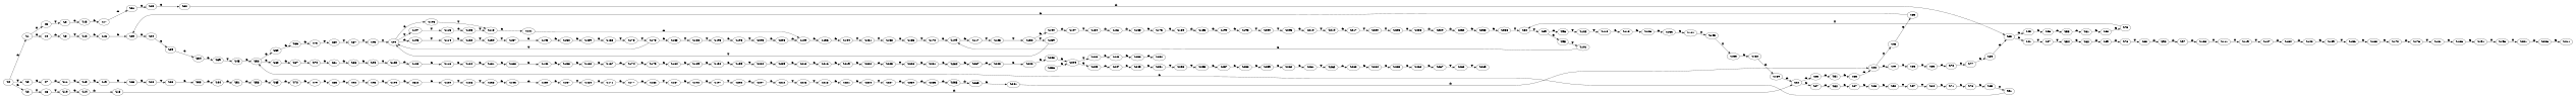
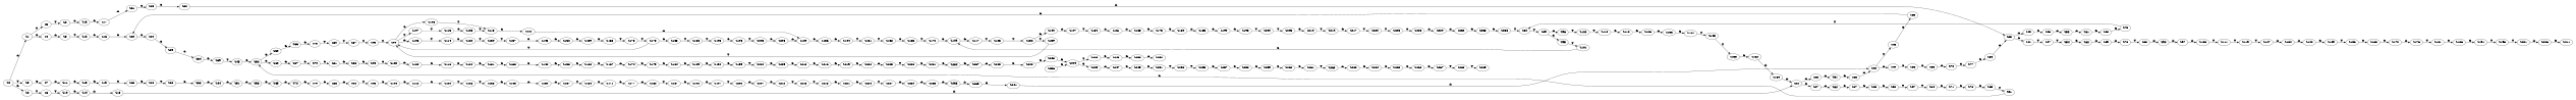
  strict digraph {
    rankdir=LR
    S0
    S1
    S2
    S3
    S4
    S5
    S6
    S7
    S8
    S9
    S10
    S11
    S12
    S13
    S14
    S15
    S16
    S17
    S18
    S19
    S20
    S21
    S22
    S23
    S24
    S25
    S26
    S27
    S28
    S29
    S30
    S31
    S32
    S33
    S34
    S35
    S36
    S37
    S38
    S39
    S40
    S41
    S42
    S43
    S44
    S45
    S46
    S47
    S48
    S49
    S50
    S51
    S52
    S53
    S54
    S55
    S56
    S57
    S58
    S59
    S60
    S61
    S62
    S63
    S64
    S65
    S66
    S67
    S68
    S69
    S70
    S71
    S72
    S73
    S74
    S75
    S76
    S77
    S78
    S79
    S80
    S81
    S82
    S83
    S84
    S85
    S86
    S87
    S88
    S89
    S90
    S91
    S92
    S93
    S94
    S95
    S96
    S97
    S98
    S99
    S100
    S101
    S102
    S103
    S104
    S105
    S106
    S107
    S108
    S109
    S110
    S111
-   S112 [label=S612]
+   S112
    S113
    S114
    S115
    S116
    S117
    S118
    S119
    S120
    S121
    S122
    S123
    S124
    S125
    S126
    S127
    S128
    S129
    S130
    S131
    S132
    S133
    S134
    S135
    S136
    S137
    S138
    S139
    S140
    S141
    S142
    S143
    S144
    S145
    S146
    S147
    S148
    S149
    S150
    S151
    S152
    S153
    S154
    S155
    S156
    S157
    S158
    S159
    S160
    S161
    S162
    S163
    S164
    S165
    S166
    S167
    S168
    S169
    S170
    S171
    S172
    S173
    S174
    S175
    S176
    S177
    S178
    S179
    S180
    S181
    S182
    S183
    S184
    S185
    S186
    S187
    S188
    S189
    S190
    S191
    S192
    S193
    S194
    S195
    S196
    S197
    S198
    S199
    S200
    S201
    S202
    S203
    S204
    S205
    S206
    S207
    S208
    S209
    S210
    S211
    S212
    S213
    S214
    S215
    S216
    S217
    S218
    S219
    S220
    S221
    S222
    S223
    S224
    S225
    S226
    S227
    S228
    S229
    S230
    S231
    S232
    S233
    S234
    S235
    S236
    S237
    S238
    S239
    S240
    S241
    S242
    S243
    S244
    S245
    S246
    S247
    S248
    S249
    S250
    S251
    S252
    S253
    S255
    S257
    S256
    S258
    S259
    S260
    S261
    S262
    S263
    S264
    S265
    S266
    S267
    S268
    S269
    S0 -> S1 [label=A]
    S0 -> S2 [label=G]
    S0 -> S3 [label=T]
    S1 -> S4 [label=G]
    S1 -> S5 [label=T]
    S2 -> S6 [label=T]
    S3 -> S7 [label=G]
    S4 -> S8 [label=A]
    S5 -> S9 [label=T]
    S6 -> S10 [label=T]
    S7 -> S11 [label=A]
    S8 -> S12 [label=T]
    S9 -> S13 [label=C]
    S10 -> S14 [label=G]
    S11 -> S15 [label=G]
    S12 -> S16 [label=C]
    S13 -> S17 [label=C]
    S14 -> S18 [label=A]
    S15 -> S19 [label=G]
    S16 -> S20 [label=C]
    S17 -> S21 [label=A]
    S18 -> S22 [label=A]
    S19 -> S23 [label=C]
    S20 -> S24 [label=C]
    S21 -> S25 [label=C]
    S22 -> S26 [label=A]
    S22 -> S27 [label=C]
    S23 -> S28 [label=G]
    S24 -> S29 [label=C]
    S25 -> S30 [label=C]
    S26 -> S31 [label=A]
    S27 -> S32 [label=A]
    S28 -> S33 [label=T]
    S29 -> S34 [label=C]
    S30 -> S35 [label=A]
    S31 -> S36 [label=G]
    S32 -> S37 [label=C]
    S33 -> S38 [label=C]
    S34 -> S39 [label=G]
    S35 -> S40 [label=A]
    S35 -> S41 [label=C]
    S36 -> S42 [label=A]
    S37 -> S43 [label=G]
    S38 -> S44 [label=A]
    S39 -> S45 [label=T]
    S40 -> S46 [label=C]
    S41 -> S47 [label=T]
    S42 -> S48 [label=T]
    S42 -> S49 [label=A]
    S43 -> S50 [label=G]
    S44 -> S51 [label=A]
    S45 -> S52 [label=C]
    S46 -> S53 [label=A]
    S47 -> S54 [label=T]
    S48 -> S55 [label=C]
    S49 -> S56 [label=C]
    S50 -> S57 [label=T]
    S51 -> S58 [label=A]
    S52 -> S59 [label=G]
    S52 -> S60 [label=C]
    S53 -> S61 [label=A]
    S54 -> S62 [label=G]
    S55 -> S20 [label=C]
    S56 -> S63 [label=C]
    S57 -> S64 [label=T]
    S58 -> S65 [label=G]
    S59 -> S66 [label=G]
    S60 -> S67 [label=G]
    S61 -> S68 [label=G]
    S62 -> S69 [label=A]
    S63 -> S70 [label=A]
    S64 -> S71 [label=C]
    S65 -> S72 [label=A]
    S66 -> S73 [label=G]
    S67 -> S74 [label=C]
    S68 -> S75 [label=G]
    S69 -> S76 [label=A]
    S70 -> S77 [label=C]
    S71 -> S78 [label=C]
    S72 -> S79 [label=G]
    S73 -> S80 [label=T]
    S74 -> S81 [label=C]
    S75 -> S82 [label=T]
    S76 -> S83 [label=T]
    S77 -> S84 [label=C]
    S78 -> S85 [label=G]
    S79 -> S86 [label=C]
    S80 -> S87 [label=T]
    S81 -> S88 [label=G]
    S82 -> S89 [label=T]
    S83 -> S90 [label=A]
    S84 -> S35 [label=A]
    S85 -> S91 [label=T]
    S86 -> S92 [label=A]
    S87 -> S93 [label=T]
    S88 -> S94 [label=G]
    S89 -> S95 [label=C]
    S89 -> S96 [label=A]
    S90 -> S97 [label=A]
    S91 -> S52 [label=C]
    S92 -> S98 [label=T]
    S93 -> S99 [label=T]
    S94 -> S100 [label=C]
    S95 -> S101 [label=T]
    S96 -> S102 [label=T]
    S97 -> S103 [label=A]
    S98 -> S104 [label=G]
    S99 -> S105 [label=C]
    S99 -> S106 [label=A]
    S99 -> S107 [label=T]
    S100 -> S108 [label=A]
    S101 -> S109 [label=G]
    S102 -> S110 [label=T]
    S103 -> S111 [label=T]
    S104 -> S112 [label=G]
    S105 -> S113 [label=T]
    S106 -> S114 [label=T]
    S107 -> S115 [label=T]
    S108 -> S116 [label=C]
    S109 -> S117 [label=G]
    S110 -> S118 [label=G]
    S111 -> S119 [label=T]
    S112 -> S120 [label=C]
    S113 -> S121 [label=C]
    S114 -> S122 [label=G]
    S115 -> S123 [label=C]
    S116 -> S124 [label=G]
    S117 -> S125 [label=T]
    S118 -> S126 [label=G]
    S119 -> S127 [label=T]
    S120 -> S128 [label=T]
    S121 -> S129 [label=A]
    S122 -> S130 [label=T]
    S123 -> S113 [label=T]
    S124 -> S131 [label=G]
    S125 -> S132 [label=T]
    S126 -> S133 [label=A]
    S127 -> S134 [label=A]
    S128 -> S135 [label=T]
    S129 -> S136 [label=C]
    S130 -> S137 [label=T]
    S131 -> S138 [label=C]
    S132 -> S139 [label=T]
    S132 -> S140 [label=G]
    S133 -> S141 [label=G]
    S134 -> S142 [label=A]
    S135 -> S143 [label=G]
    S136 -> S144 [label=G]
    S137 -> S145 [label=C]
    S138 -> S146 [label=C]
    S139 -> S99 [label=T]
    S140 -> S147 [label=A]
    S141 -> S148 [label=T]
    S142 -> S149 [label=G]
    S143 -> S150 [label=A]
    S144 -> S151 [label=T]
    S145 -> S152 [label=G]
    S146 -> S153 [label=G]
    S147 -> S154 [label=T]
    S148 -> S155 [label=T]
    S149 -> S156 [label=T]
-   S150 -> S157 [label=C]
+   S150 -> S157 [label=A]
    S151 -> S158 [label=T]
    S152 -> S159 [label=G]
    S153 -> S160 [label=C]
    S154 -> S161 [label=A]
    S155 -> S162 [label=G]
    S156 -> S163 [label=C]
    S157 -> S164 [label=T]
    S158 -> S165 [label=C]
    S159 -> S166 [label=G]
    S160 -> S167 [label=C]
    S161 -> S168 [label=A]
    S162 -> S169 [label=A]
    S163 -> S170 [label=C]
    S164 -> S171 [label=C]
    S165 -> S172 [label=T]
    S166 -> S173 [label=T]
    S167 -> S174 [label=A]
    S168 -> S175 [label=G]
    S169 -> S22 [label=A]
    S170 -> S176 [label=A]
    S171 -> S177 [label=G]
    S172 -> S109 [label=G]
    S173 -> S178 [label=T]
    S174 -> S179 [label=C]
    S175 -> S180 [label=G]
    S176 -> S181 [label=T]
    S177 -> S182 [label=A]
    S178 -> S99 [label=T]
    S178 -> S183 [label=C]
    S179 -> S184 [label=C]
    S180 -> S185 [label=A]
    S181 -> S186 [label=C]
    S182 -> S187 [label=T]
    S183 -> S188 [label=T]
    S184 -> S189 [label=C]
    S185 -> S190 [label=G]
    S186 -> S191 [label=G]
    S187 -> S192 [label=G]
    S188 -> S193 [label=T]
    S189 -> S194 [label=G]
    S190 -> S195 [label=G]
    S191 -> S196 [label=T]
    S192 -> S197 [label=G]
    S193 -> S198 [label=C]
    S194 -> S199 [label=C]
    S195 -> S200 [label=T]
    S196 -> S201 [label=T]
    S197 -> S202 [label=T]
    S198 -> S203 [label=T]
    S199 -> S204 [label=T]
    S200 -> S205 [label=T]
    S201 -> S206 [label=A]
    S202 -> S207 [label=A]
    S203 -> S208 [label=C]
    S204 -> S209 [label=C]
    S205 -> S210 [label=G]
    S206 -> S211 [label=G]
    S207 -> S212 [label=C]
    S208 -> S129 [label=A]
    S209 -> S213 [label=C]
    S210 -> S214 [label=T]
    S212 -> S215 [label=T]
    S213 -> S216 [label=C]
    S214 -> S217 [label=G]
    S215 -> S218 [label=T]
    S216 -> S219 [label=G]
    S217 -> S220 [label=T]
    S218 -> S221 [label=G]
    S219 -> S222 [label=C]
    S220 -> S223 [label=T]
    S221 -> S224 [label=G]
    S222 -> S225 [label=A]
    S223 -> S226 [label=C]
    S224 -> S227 [label=T]
    S225 -> S228 [label=T]
    S226 -> S229 [label=A]
    S227 -> S230 [label=A]
    S228 -> S231 [label=C]
    S229 -> S232 [label=A]
    S230 -> S233 [label=A]
    S231 -> S234 [label=C]
    S232 -> S235 [label=G]
    S233 -> S236 [label=A]
    S234 -> S237 [label=G]
    S235 -> S238 [label=G]
    S236 -> S239 [label=A]
    S237 -> S240 [label=A]
    S238 -> S82 [label=T]
    S239 -> S241 [label=G]
    S240 -> S242 [label=G]
    S241 -> S42 [label=A]
    S242 -> S243 [label=C]
    S243 -> S244 [label=G]
    S244 -> S245 [label=G]
    S244 -> S246 [label=T]
    S245 -> S247 [label=A]
    S246 -> S248 [label=C]
    S247 -> S249 [label=C]
    S248 -> S250 [label=G]
    S249 -> S251 [label=C]
    S250 -> S252 [label=A]
    S251 -> S253 [label=T]
    S253 -> S255 [label=T]
    S255 -> S257 [label=G]
    S257 -> S258 [label=C]
    S256 -> S244 [label=G]
    S258 -> S259 [label=G]
    S259 -> S260 [label=G]
    S260 -> S261 [label=C]
    S261 -> S262 [label=T]
    S262 -> S263 [label=A]
    S263 -> S264 [label=G]
    S264 -> S265 [label=C]
    S265 -> S266 [label=G]
    S266 -> S267 [label=G]
    S267 -> S268 [label=T]
    S268 -> S269 [label=T]
  }
